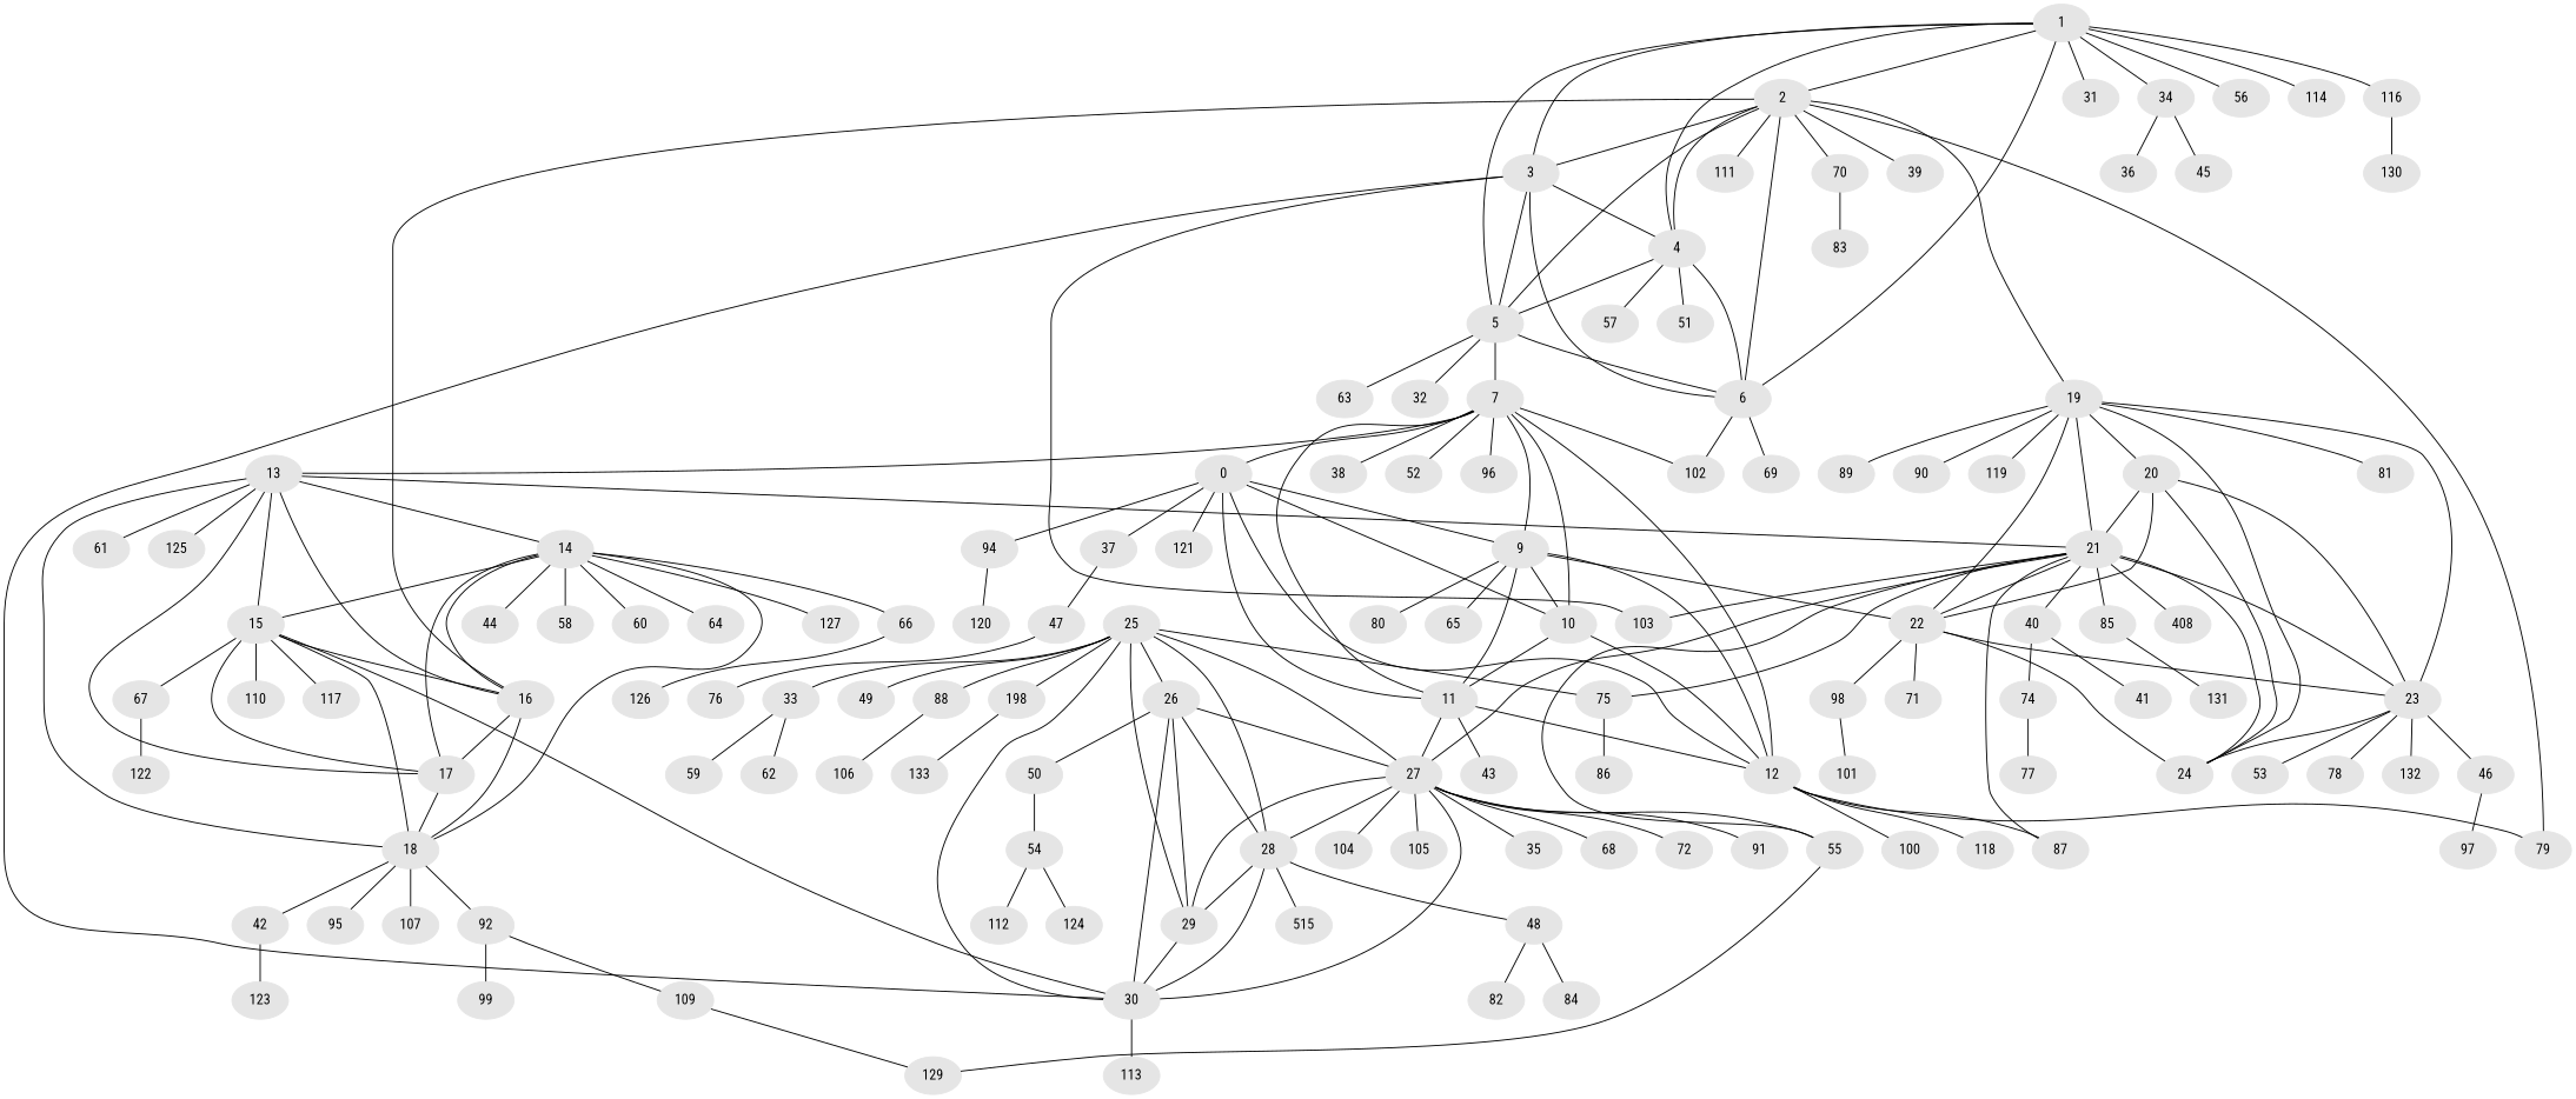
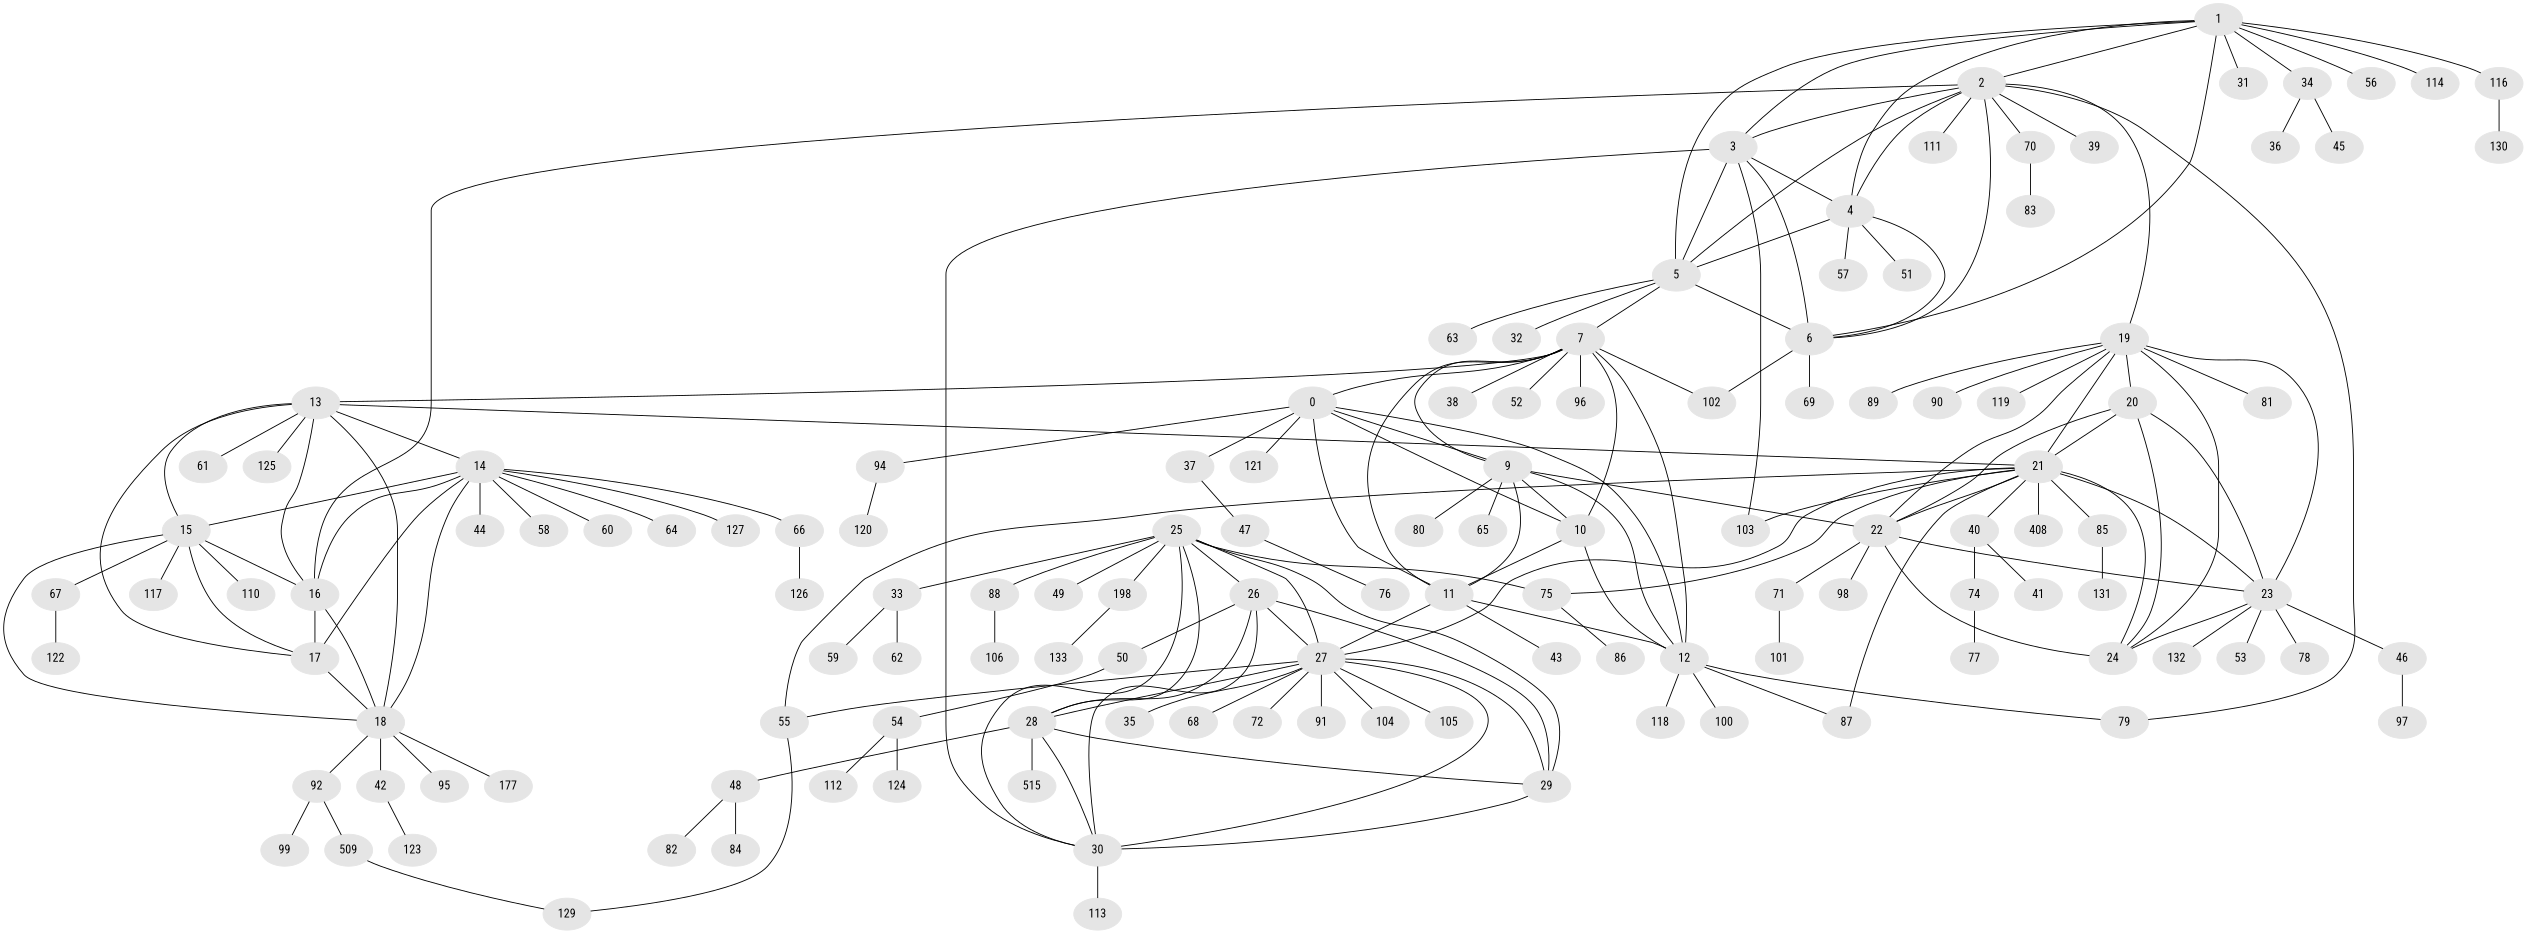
  graph {
    fontname="Roboto Condensed"
    node [color=gray90 fontname="Roboto Condensed" style=filled]
    edge [fontname="Roboto Condensed"]
    1
    2
    3
    4
    5
    6
    31
    34
    56
    114
    116
    16
    19
    39
    70
    79
    111
    30
    103
    51
    57
    7
    32
    63
    69
    102
    36
    45
    130
    17
    18
    22
    21
    20
    23
    24
    81
    89
    90
    119
    83
    113
    n43 [label=0]
    9
    10
    11
    12
    13
    38
    52
    96
    37
    94
    121
    65
    80
    27
    43
    87
    100
    118
    14
    15
    61
    125
    47
    120
    98
    71
    55
    28
    29
    35
    68
    72
    91
    104
    105
    44
    58
    60
    64
    66
    127
    67
    110
    117
    42
    92
    95
-   107
+   107 [label=177]
    85
    40
    75
    n95 [label=408]
    126
    131
    122
    123
    99
-   109
+   109 [label=509]
    46
    53
    78
    132
    41
    74
    129
    86
    101
    97
    25
    26
    33
    49
    88
    n117 [label=198]
    50
    48
    n120 [label=515]
    59
    62
    106
    133
    54
    82
    84
    76
    77
    112
    124
    1 -- 2
    1 -- 3
    1 -- 4
    1 -- 5
    1 -- 6
    1 -- 31
    1 -- 34
    1 -- 56
    1 -- 114
    1 -- 116
    2 -- 3
    2 -- 4
    2 -- 5
    2 -- 6
    2 -- 16
    2 -- 19
    2 -- 39
    2 -- 70
    2 -- 79
    2 -- 111
    3 -- 4
    3 -- 5
    3 -- 6
    3 -- 30
    3 -- 103
    4 -- 5
    4 -- 6
    4 -- 51
    4 -- 57
    5 -- 6
    5 -- 7
    5 -- 32
    5 -- 63
    6 -- 69
    6 -- 102
    34 -- 36
    34 -- 45
    116 -- 130
    16 -- 17
    16 -- 18
    19 -- 22
    19 -- 21
    19 -- 20
    19 -- 23
    19 -- 24
    19 -- 81
    19 -- 89
    19 -- 90
    19 -- 119
    70 -- 83
    30 -- 113
    7 -- 102
    7 -- n43
    7 -- 9
    7 -- 10
    7 -- 11
    7 -- 12
    7 -- 13
    7 -- 38
    7 -- 52
    7 -- 96
    17 -- 18
    18 -- 42
    18 -- 92
    18 -- 95
    18 -- 107
    22 -- 23
    22 -- 24
    22 -- 98
    22 -- 71
    21 -- 103
    21 -- 22
    21 -- 23
    21 -- 24
    21 -- 27
    21 -- 87
    21 -- 55
    21 -- 85
    21 -- 40
    21 -- 75
    21 -- n95
    20 -- 22
    20 -- 21
    20 -- 23
    20 -- 24
    23 -- 24
    23 -- 46
    23 -- 53
    23 -- 78
    23 -- 132
    n43 -- 9
    n43 -- 10
    n43 -- 11
    n43 -- 12
    n43 -- 37
    n43 -- 94
    n43 -- 121
    9 -- 22
    9 -- 10
    9 -- 11
    9 -- 12
    9 -- 65
    9 -- 80
    10 -- 11
    10 -- 12
    11 -- 12
    11 -- 27
    11 -- 43
    12 -- 79
    12 -- 87
    12 -- 100
    12 -- 118
    13 -- 16
    13 -- 17
    13 -- 18
    13 -- 21
    13 -- 14
    13 -- 15
    13 -- 61
    13 -- 125
    37 -- 47
    94 -- 120
    27 -- 30
    27 -- 55
    27 -- 28
    27 -- 29
    27 -- 35
    27 -- 68
    27 -- 72
    27 -- 91
    27 -- 104
    27 -- 105
    14 -- 16
    14 -- 17
    14 -- 18
    14 -- 15
    14 -- 44
    14 -- 58
    14 -- 60
    14 -- 64
    14 -- 66
    14 -- 127
    15 -- 16
-   15 -- 30
    15 -- 17
    15 -- 18
    15 -- 67
    15 -- 110
    15 -- 117
    47 -- 76
-   98 -- 101
+   71 -- 101
    55 -- 129
    28 -- 30
    28 -- 29
    28 -- 48
    28 -- n120
    29 -- 30
    66 -- 126
    67 -- 122
    42 -- 123
    92 -- 99
    92 -- 109
    85 -- 131
    40 -- 41
    40 -- 74
    75 -- 86
    109 -- 129
    46 -- 97
    74 -- 77
    25 -- 30
    25 -- 27
    25 -- 28
    25 -- 29
    25 -- 75
    25 -- 26
    25 -- 33
    25 -- 49
    25 -- 88
    25 -- n117
    26 -- 30
    26 -- 27
    26 -- 28
    26 -- 29
    26 -- 50
    33 -- 59
    33 -- 62
    88 -- 106
    n117 -- 133
    50 -- 54
    48 -- 82
    48 -- 84
    54 -- 112
    54 -- 124
  }
